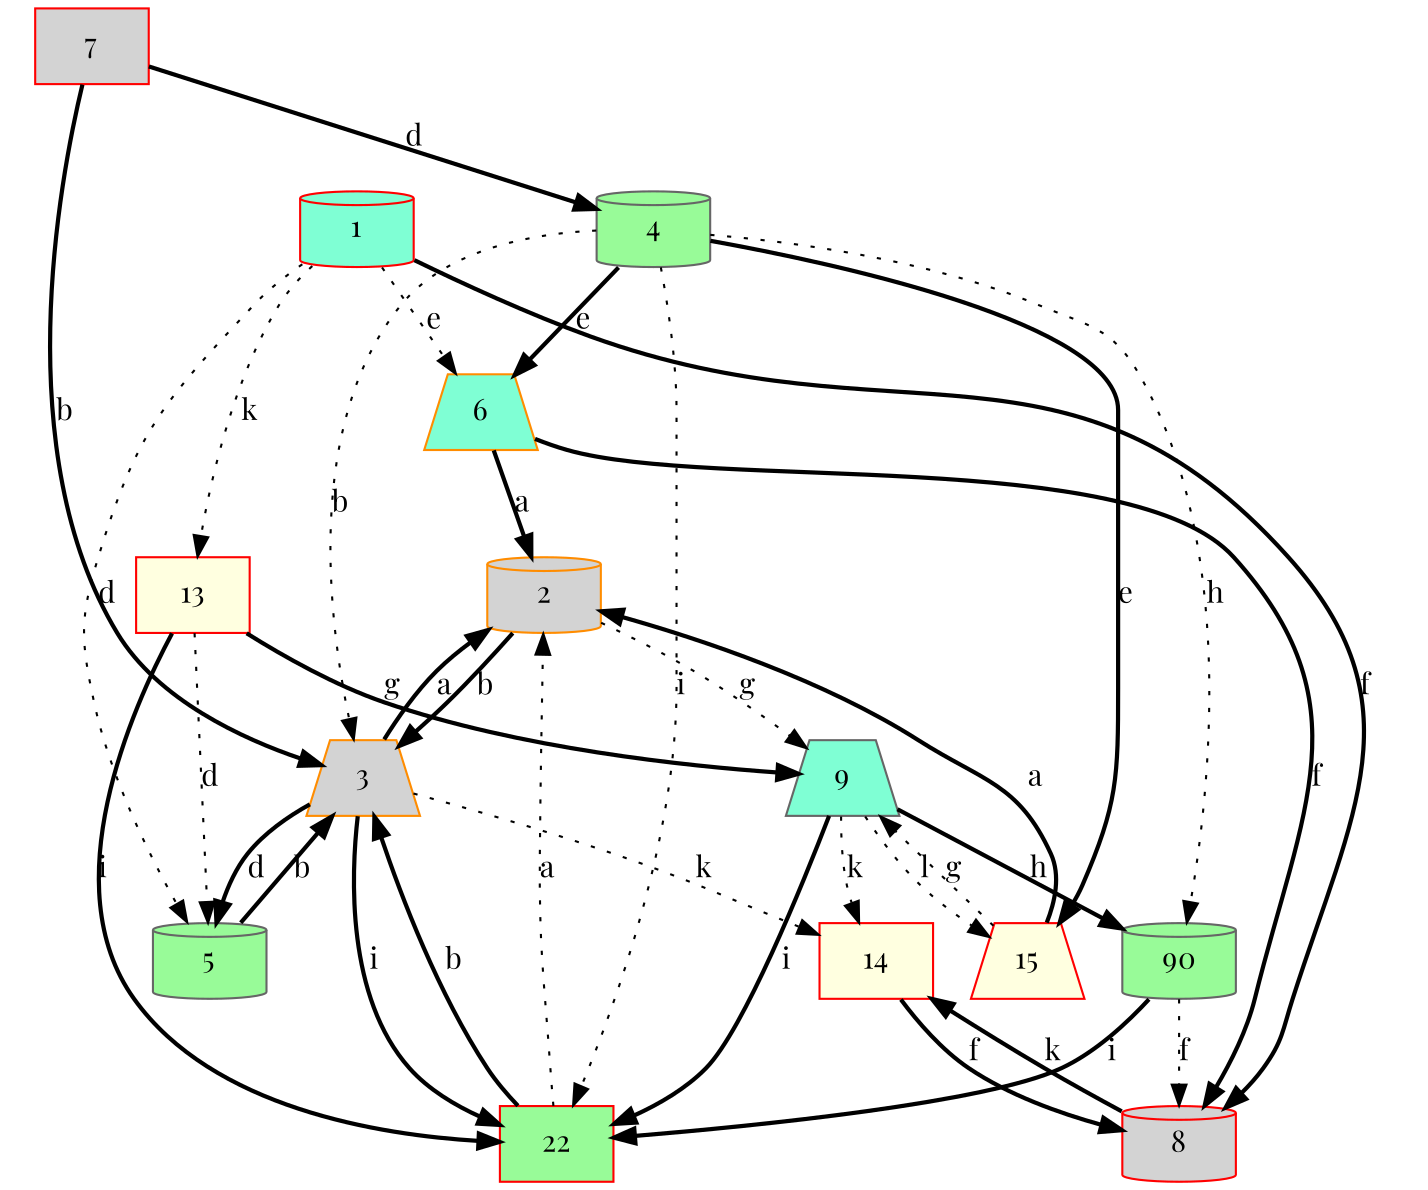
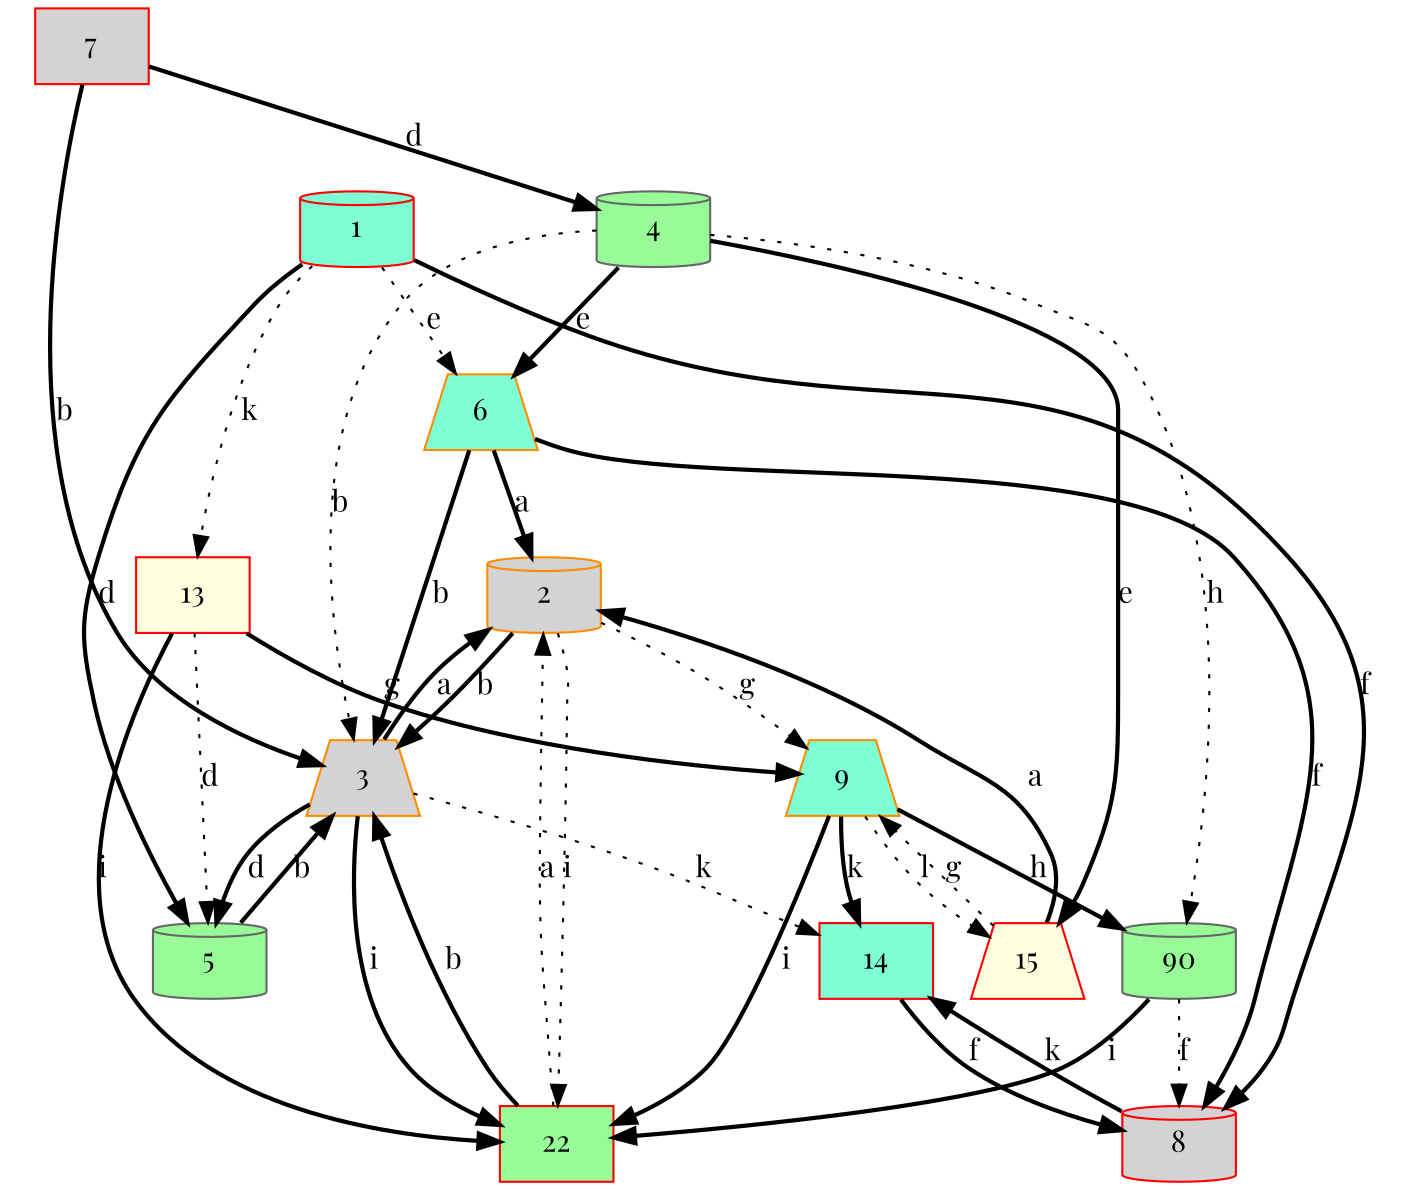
  strict digraph {
    fontname="Playfair Display"
    node [color=red fillcolor=lightgrey fontname="Playfair Display" shape=cylinder style=filled]
    edge [fontname="Playfair Display" style=bold]
    2 [color=darkorange]
    3 [color=darkorange shape=trapezium]
-   9 [color=gray40 fillcolor=aquamarine shape=trapezium]
+   9 [color=darkorange fillcolor=aquamarine shape=trapezium]
    n4 [fillcolor=palegreen label=22 shape=box]
    5 [color=gray40 fillcolor=palegreen]
-   14 [fillcolor=lightyellow shape=box]
+   14 [fillcolor=aquamarine shape=box]
    n7 [color=gray40 fillcolor=palegreen label=90]
    15 [fillcolor=lightyellow shape=trapezium]
    8
    4 [color=gray40 fillcolor=palegreen]
    6 [color=darkorange fillcolor=aquamarine shape=trapezium]
    n12 [label=7 shape=box]
    13 [fillcolor=lightyellow shape=box]
    1 [fillcolor=aquamarine]
    2 -> 3 [label=b]
    2 -> 9 [label=g style=dotted]
-   4 -> n4 [label=i style=dotted]
+   2 -> n4 [label=i style=dotted]
    3 -> 2 [label=a]
    3 -> n4 [label=i]
    3 -> 5 [label=d]
    3 -> 14 [label=k style=dotted]
    9 -> n4 [label=i]
-   9 -> 14 [label=k style=dotted]
+   9 -> 14 [label=k]
    9 -> n7 [label=h]
    9 -> 15 [label=l style=dotted]
    n4 -> 2 [label=a style=dotted]
    n4 -> 3 [label=b]
    5 -> 3 [label=b]
    14 -> 8 [label=f]
    n7 -> n4 [label=i]
    n7 -> 8 [label=f style=dotted]
    15 -> 2 [label=a]
    15 -> 9 [label=g style=dotted]
    8 -> 14 [label=k]
    4 -> 3 [label=b style=dotted]
    4 -> n7 [label=h style=dotted]
    4 -> 15 [label=e]
    4 -> 6 [label=e]
    6 -> 2 [label=a]
+   6 -> 3 [label=b]
    6 -> 8 [label=f]
    n12 -> 3 [label=b]
    n12 -> 4 [label=d]
    13 -> 9 [label=g]
    13 -> n4 [label=i]
    13 -> 5 [label=d style=dotted]
-   1 -> 5 [label=d style=dotted]
+   1 -> 5 [label=d]
    1 -> 8 [label=f]
    1 -> 6 [label=e style=dotted]
    1 -> 13 [label=k style=dotted]
  }
